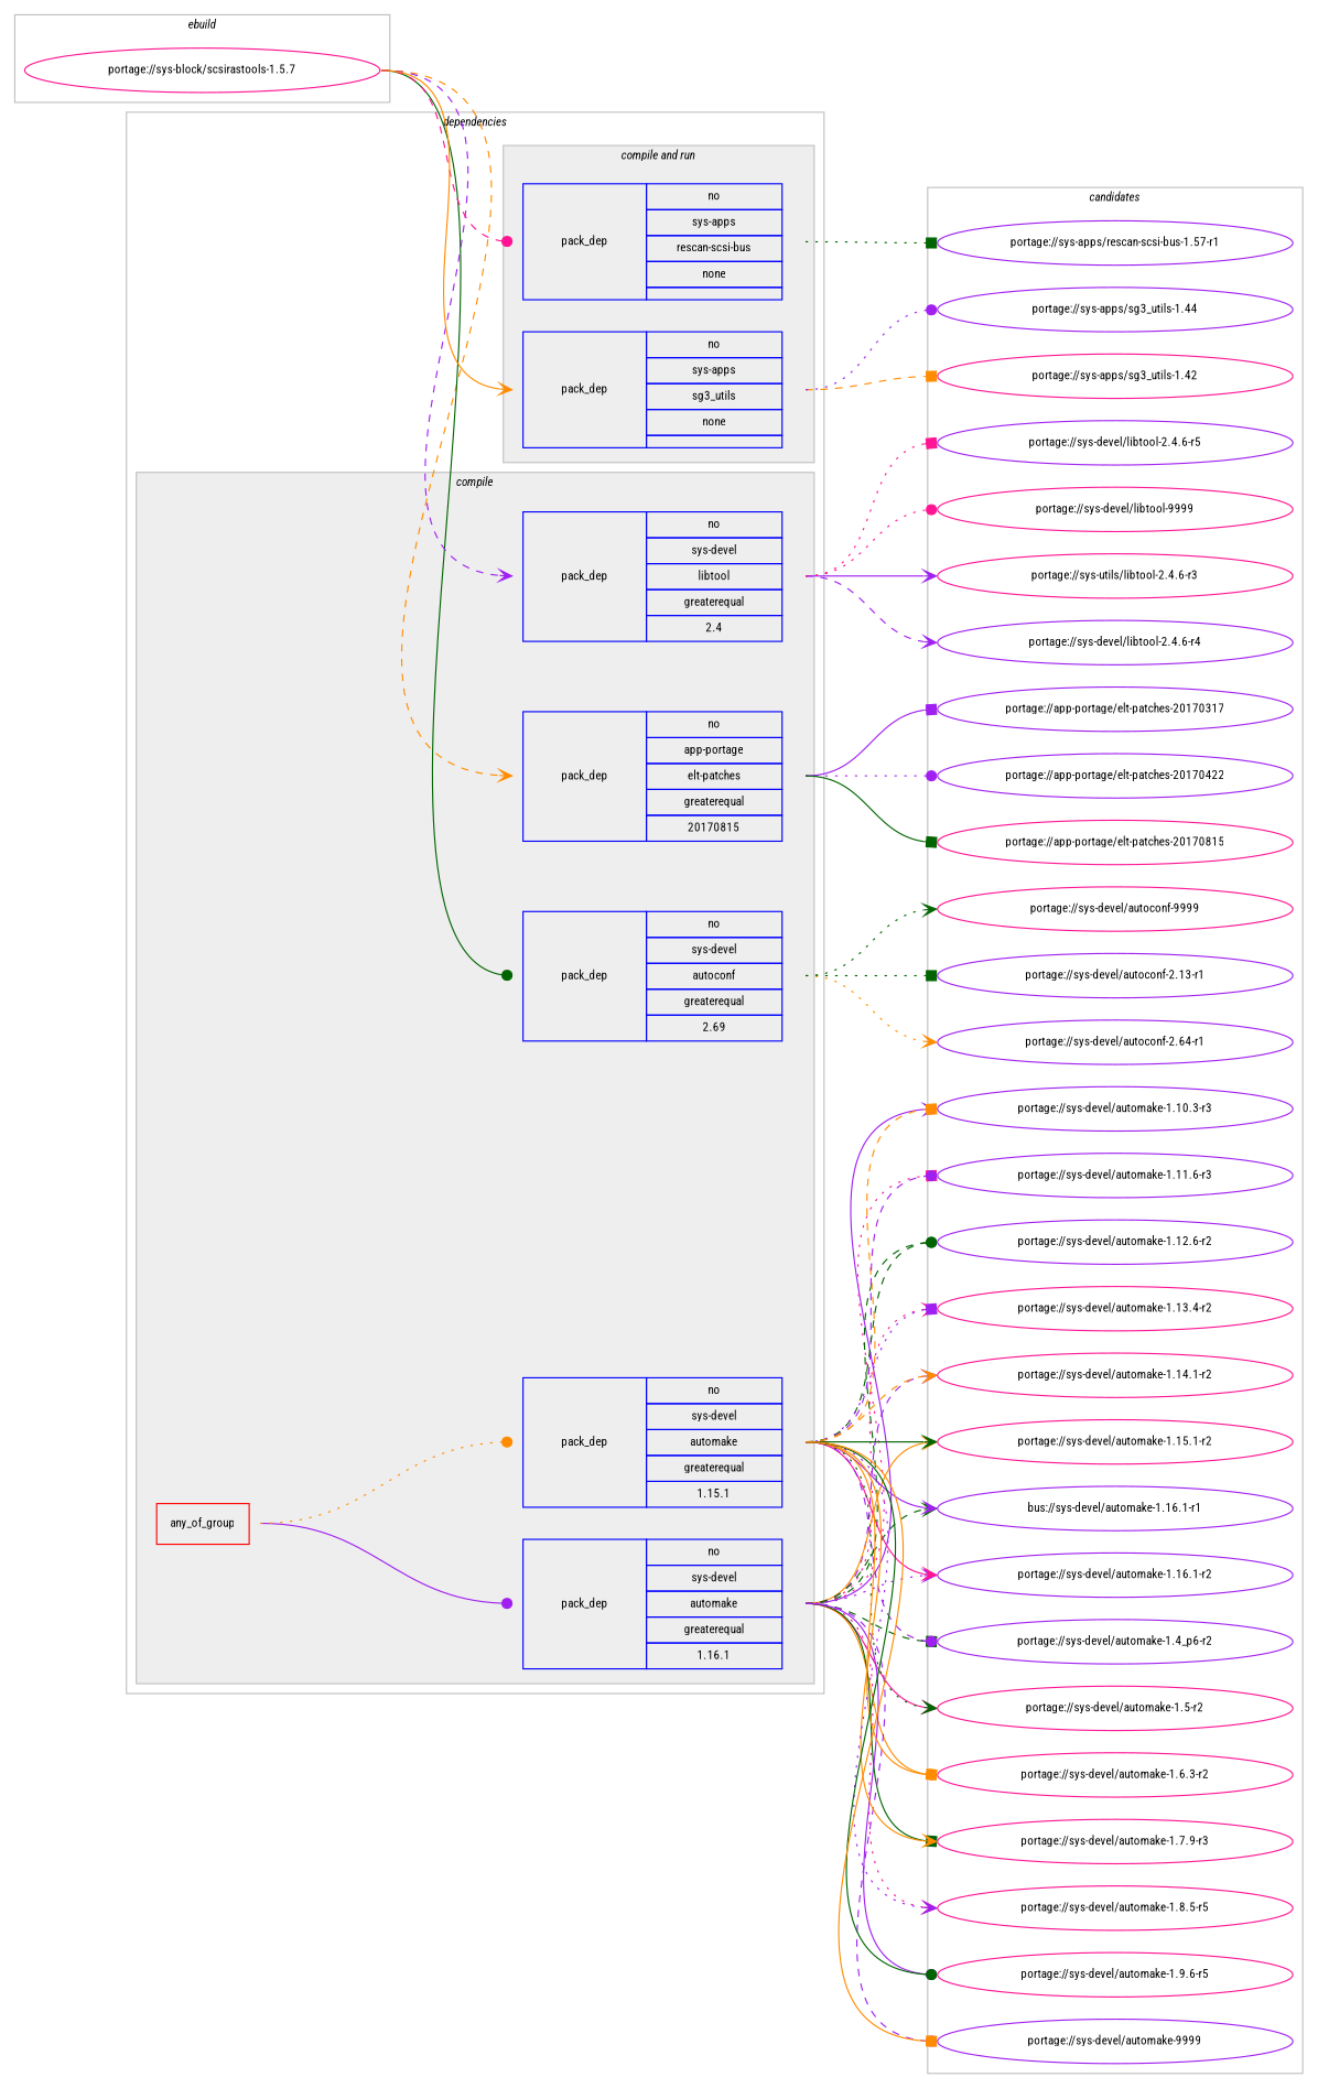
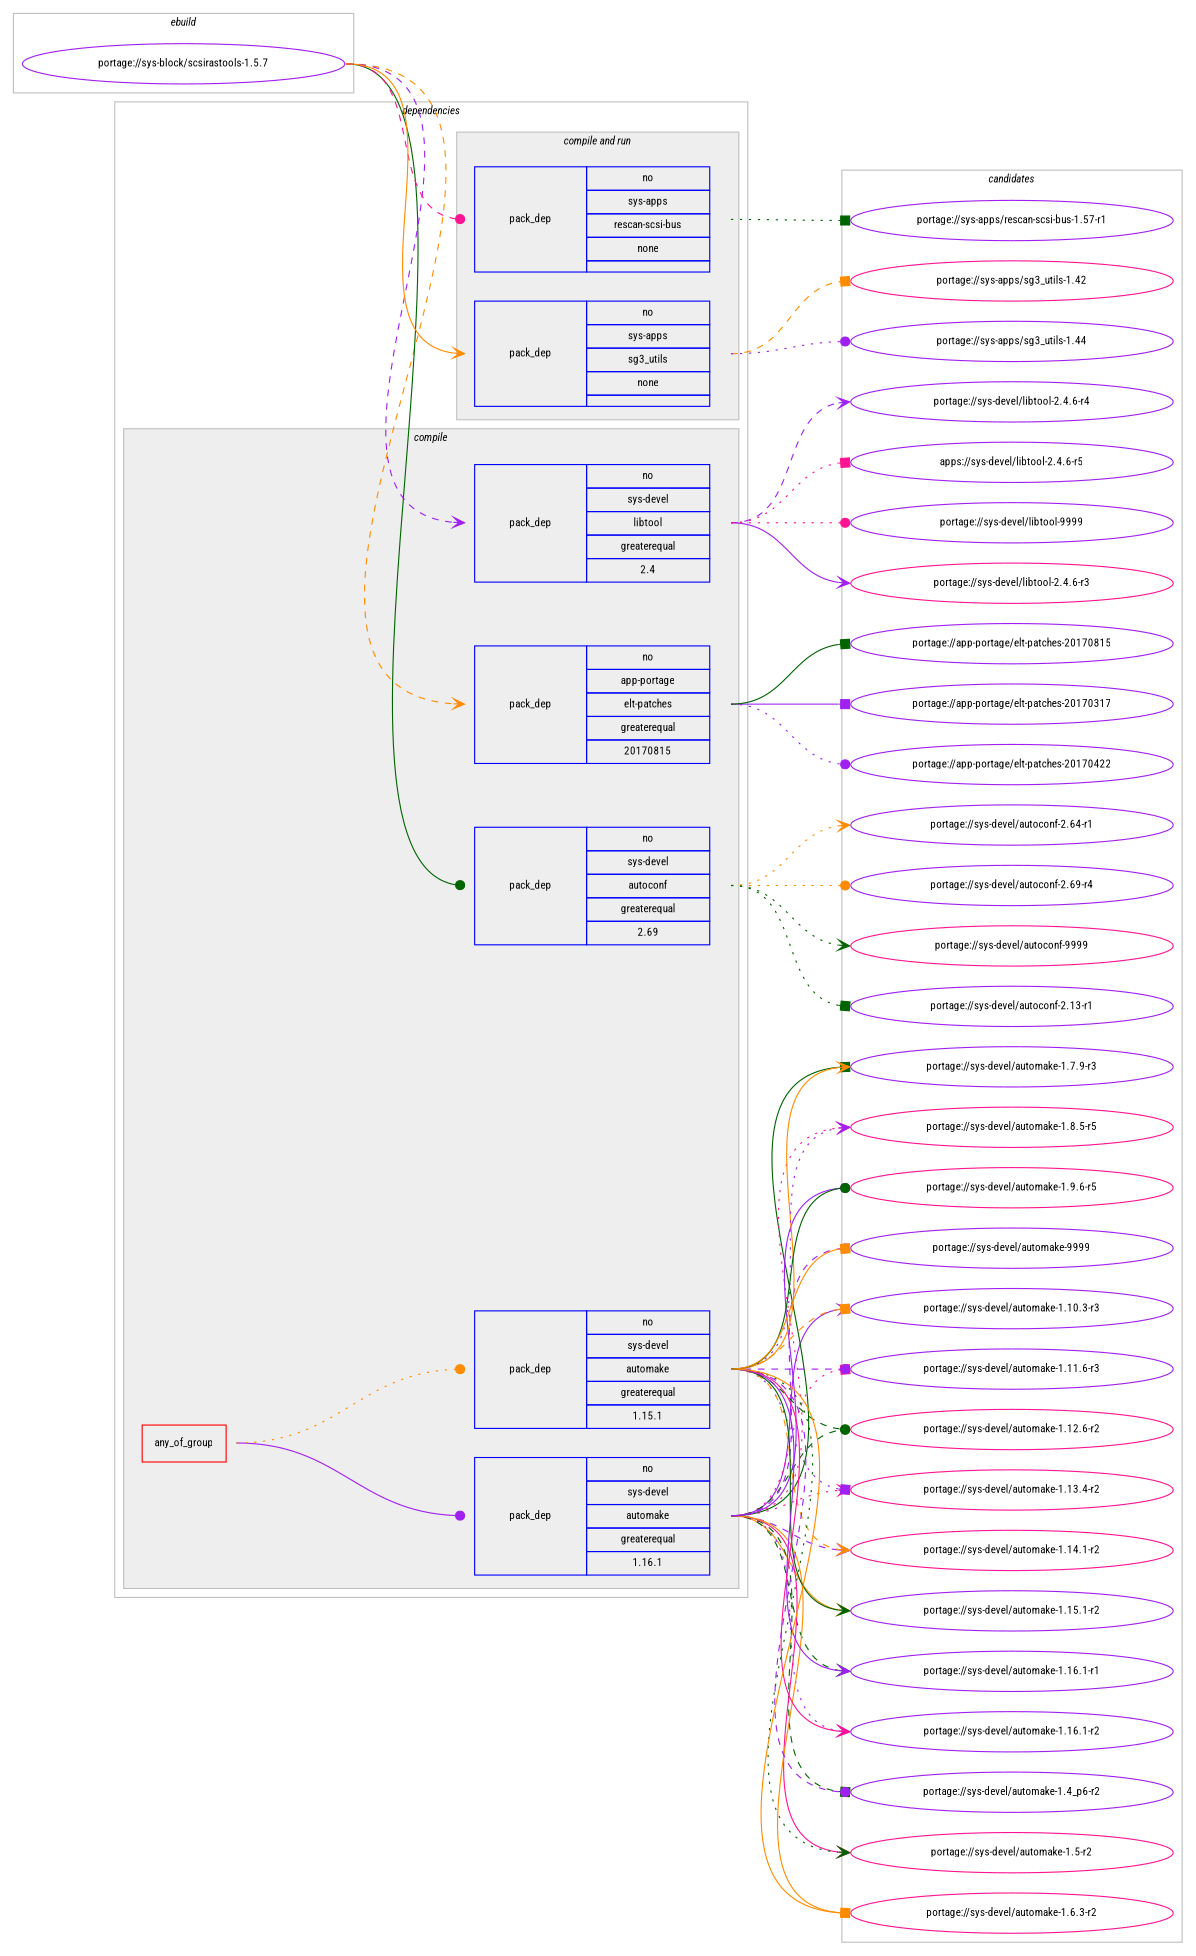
  digraph {
    compound=true
    concentrate=true
    fontname="Roboto Condensed"
    fontsize=10
    newrank=true
    rankdir=LR
    ranksep=1.5
    node [color=purple fontname="Roboto Condensed" fontsize=10]
    edge [arrowhead=vee color=purple fontname="Roboto Condensed" headport=w style=solid tailport=e weight=100]
-   n1 [color=deeppink label="portage://sys-block/scsirastools-1.5.7" width=4]
+   n1 [label="portage://sys-block/scsirastools-1.5.7" width=4]
    n2 [color=blue label=<<TABLE BORDER="0" CELLBORDER="1" CELLSPACING="0" CELLPADDING="4" WIDTH="220"><TR><TD ROWSPAN="6" CELLPADDING="30">pack_dep</TD></TR><TR><TD WIDTH="110">no</TD></TR><TR><TD>sys-devel</TD></TR><TR><TD>automake</TD></TR><TR><TD>greaterequal</TD></TR><TR><TD>1.16.1</TD></TR></TABLE>> shape=none]
    n3 [color=blue label=<<TABLE BORDER="0" CELLBORDER="1" CELLSPACING="0" CELLPADDING="4" WIDTH="220"><TR><TD ROWSPAN="6" CELLPADDING="30">pack_dep</TD></TR><TR><TD WIDTH="110">no</TD></TR><TR><TD>sys-devel</TD></TR><TR><TD>automake</TD></TR><TR><TD>greaterequal</TD></TR><TR><TD>1.15.1</TD></TR></TABLE>> shape=none]
    n4 [color=red label=<<TABLE BORDER="0" CELLBORDER="1" CELLSPACING="0" CELLPADDING="4"><TR><TD CELLPADDING="10">any_of_group</TD></TR></TABLE>> shape=none]
    n5 [color=blue label=<<TABLE BORDER="0" CELLBORDER="1" CELLSPACING="0" CELLPADDING="4" WIDTH="220"><TR><TD ROWSPAN="6" CELLPADDING="30">pack_dep</TD></TR><TR><TD WIDTH="110">no</TD></TR><TR><TD>app-portage</TD></TR><TR><TD>elt-patches</TD></TR><TR><TD>greaterequal</TD></TR><TR><TD>20170815</TD></TR></TABLE>> shape=none]
    n6 [color=blue label=<<TABLE BORDER="0" CELLBORDER="1" CELLSPACING="0" CELLPADDING="4" WIDTH="220"><TR><TD ROWSPAN="6" CELLPADDING="30">pack_dep</TD></TR><TR><TD WIDTH="110">no</TD></TR><TR><TD>sys-devel</TD></TR><TR><TD>autoconf</TD></TR><TR><TD>greaterequal</TD></TR><TR><TD>2.69</TD></TR></TABLE>> shape=none]
    n7 [color=blue label=<<TABLE BORDER="0" CELLBORDER="1" CELLSPACING="0" CELLPADDING="4" WIDTH="220"><TR><TD ROWSPAN="6" CELLPADDING="30">pack_dep</TD></TR><TR><TD WIDTH="110">no</TD></TR><TR><TD>sys-devel</TD></TR><TR><TD>libtool</TD></TR><TR><TD>greaterequal</TD></TR><TR><TD>2.4</TD></TR></TABLE>> shape=none]
    n8 [color=blue label=<<TABLE BORDER="0" CELLBORDER="1" CELLSPACING="0" CELLPADDING="4" WIDTH="220"><TR><TD ROWSPAN="6" CELLPADDING="30">pack_dep</TD></TR><TR><TD WIDTH="110">no</TD></TR><TR><TD>sys-apps</TD></TR><TR><TD>rescan-scsi-bus</TD></TR><TR><TD>none</TD></TR><TR><TD></TD></TR></TABLE>> shape=none]
    n9 [color=blue label=<<TABLE BORDER="0" CELLBORDER="1" CELLSPACING="0" CELLPADDING="4" WIDTH="220"><TR><TD ROWSPAN="6" CELLPADDING="30">pack_dep</TD></TR><TR><TD WIDTH="110">no</TD></TR><TR><TD>sys-apps</TD></TR><TR><TD>sg3_utils</TD></TR><TR><TD>none</TD></TR><TR><TD></TD></TR></TABLE>> shape=none]
    n10 [label="portage://sys-devel/automake-1.10.3-r3" width=4]
    n11 [label="portage://sys-devel/automake-1.11.6-r3" width=4]
-   n12 [label="portage://sys-devel/automake-1.12.6-r2" width=4]
+   n12 [color=deeppink label="portage://sys-devel/automake-1.12.6-r2" width=4]
    n13 [color=deeppink label="portage://sys-devel/automake-1.13.4-r2" width=4]
    n14 [color=deeppink label="portage://sys-devel/automake-1.14.1-r2" width=4]
-   n15 [color=deeppink label="portage://sys-devel/automake-1.15.1-r2" width=4]
-   n16 [label="bus://sys-devel/automake-1.16.1-r1" width=4]
+   n15 [label="portage://sys-devel/automake-1.15.1-r2" width=4]
+   n16 [label="portage://sys-devel/automake-1.16.1-r1" width=4]
    n17 [label="portage://sys-devel/automake-1.16.1-r2" width=4]
    n18 [label="portage://sys-devel/automake-1.4_p6-r2" width=4]
    n19 [color=deeppink label="portage://sys-devel/automake-1.5-r2" width=4]
    n20 [color=deeppink label="portage://sys-devel/automake-1.6.3-r2" width=4]
-   n21 [color=deeppink label="portage://sys-devel/automake-1.7.9-r3" width=4]
+   n21 [label="portage://sys-devel/automake-1.7.9-r3" width=4]
    n22 [color=deeppink label="portage://sys-devel/automake-1.8.5-r5" width=4]
    n23 [color=deeppink label="portage://sys-devel/automake-1.9.6-r5" width=4]
    n24 [label="portage://sys-devel/automake-9999" width=4]
    n25 [label="portage://app-portage/elt-patches-20170317" width=4]
    n26 [label="portage://app-portage/elt-patches-20170422" width=4]
-   n27 [color=deeppink label="portage://app-portage/elt-patches-20170815" width=4]
+   n27 [label="portage://app-portage/elt-patches-20170815" width=4]
    n28 [label="portage://sys-devel/autoconf-2.13-r1" width=4]
    n29 [label="portage://sys-devel/autoconf-2.64-r1" width=4]
+   n30 [label="portage://sys-devel/autoconf-2.69-r4" width=4]
    n31 [color=deeppink label="portage://sys-devel/autoconf-9999" width=4]
-   n32 [color=deeppink label="portage://sys-utils/libtool-2.4.6-r3" width=4]
+   n32 [color=deeppink label="portage://sys-devel/libtool-2.4.6-r3" width=4]
    n33 [label="portage://sys-devel/libtool-2.4.6-r4" width=4]
-   n34 [label="portage://sys-devel/libtool-2.4.6-r5" width=4]
-   n35 [color=deeppink label="portage://sys-devel/libtool-9999" width=4]
+   n34 [label="apps://sys-devel/libtool-2.4.6-r5" width=4]
+   n35 [label="portage://sys-devel/libtool-9999" width=4]
    n36 [label="portage://sys-apps/rescan-scsi-bus-1.57-r1" width=4]
    n37 [color=deeppink label="portage://sys-apps/sg3_utils-1.42" width=4]
    n38 [label="portage://sys-apps/sg3_utils-1.44" width=4]
    subgraph cluster_1 {
      color=gray
      label=<<i>ebuild</i>>
      rank=same
      n1
    }
    subgraph cluster_2 {
      color=gray
      label=<<i>dependencies</i>>
      subgraph cluster_3 {
        color=gray
        fillcolor="#eeeeee"
        label=<<i>compile</i>>
        style=filled
        subgraph sub_4 {
          color=gray
          fillcolor="#eeeeee"
          label=<<i>compile</i>>
          style=filled
          n4
          subgraph sub_5 {
            color=gray
            fillcolor="#eeeeee"
            label=<<i>compile</i>>
            style=filled
            n2
          }
          subgraph sub_6 {
            color=gray
            fillcolor="#eeeeee"
            label=<<i>compile</i>>
            style=filled
            n3
          }
        }
        subgraph sub_7 {
          color=gray
          fillcolor="#eeeeee"
          label=<<i>compile</i>>
          style=filled
          n5
        }
        subgraph sub_8 {
          color=gray
          fillcolor="#eeeeee"
          label=<<i>compile</i>>
          style=filled
          n6
        }
        subgraph sub_9 {
          color=gray
          fillcolor="#eeeeee"
          label=<<i>compile</i>>
          style=filled
          n7
        }
      }
      subgraph cluster_10 {
        color=gray
        fillcolor="#eeeeee"
        label=<<i>compile and run</i>>
        style=filled
        subgraph sub_11 {
          color=gray
          fillcolor="#eeeeee"
          label=<<i>compile and run</i>>
          style=filled
          n8
        }
        subgraph sub_12 {
          color=gray
          fillcolor="#eeeeee"
          label=<<i>compile and run</i>>
          style=filled
          n9
        }
      }
      subgraph cluster_13 {
        color=gray
        fillcolor="#eeeeee"
        label=<<i>run</i>>
        style=filled
      }
    }
    subgraph cluster_14 {
      color=gray
      label=<<i>candidates</i>>
      rank=same
      subgraph sub_15 {
        color=black
        label=<<i>candidates</i>>
        nodesep=1
        rank=same
        n10
        n11
        n12
        n13
        n14
        n15
        n16
        n17
        n18
        n19
        n20
        n21
        n22
        n23
        n24
      }
      subgraph sub_16 {
        color=black
        label=<<i>candidates</i>>
        nodesep=1
        rank=same
        n10
        n11
        n12
        n13
        n14
        n15
        n16
        n17
        n18
        n19
        n20
        n21
        n22
        n23
        n24
      }
      subgraph sub_17 {
        color=black
        label=<<i>candidates</i>>
        nodesep=1
        rank=same
        n25
        n26
        n27
      }
      subgraph sub_18 {
        color=black
        label=<<i>candidates</i>>
        nodesep=1
        rank=same
        n28
        n29
+       n30
        n31
      }
      subgraph sub_19 {
        color=black
        label=<<i>candidates</i>>
        nodesep=1
        rank=same
        n32
        n33
        n34
        n35
      }
      subgraph sub_20 {
        color=black
        label=<<i>candidates</i>>
        nodesep=1
        rank=same
        n36
      }
      subgraph sub_21 {
        color=black
        label=<<i>candidates</i>>
        nodesep=1
        rank=same
        n37
        n38
      }
    }
    n1 -> n5 [color=darkorange style=dashed weight=20]
    n1 -> n6 [arrowhead=dot color=darkgreen weight=20]
    n1 -> n7 [style=dashed weight=20]
    n1 -> n8 [arrowhead=dot color=deeppink style=dashed weight=20]
    n1 -> n9 [color=darkorange weight=20]
    n2 -> n10
    n2 -> n11 [arrowhead=box color=deeppink style=dotted]
    n2 -> n12 [arrowhead=dot color=darkgreen style=dashed]
    n2 -> n13 [color=deeppink style=dotted]
    n2 -> n14 [style=dashed]
    n2 -> n15 [color=darkorange]
    n2 -> n16 [color=darkgreen style=dashed]
    n2 -> n17 [style=dotted]
    n2 -> n18 [arrowhead=box color=darkgreen style=dashed]
    n2 -> n19 [color=deeppink]
    n2 -> n20 [arrowhead=box color=darkorange]
    n2 -> n21 [arrowhead=box color=darkgreen]
    n2 -> n22 [color=deeppink style=dotted]
    n2 -> n23 [arrowhead=dot]
    n2 -> n24 [arrowhead=dot style=dashed]
    n3 -> n10 [arrowhead=box color=darkorange style=dashed]
    n3 -> n11 [arrowhead=dot style=dashed]
    n3 -> n12 [arrowhead=dot color=darkgreen style=dashed]
    n3 -> n13 [arrowhead=box style=dotted]
    n3 -> n14 [color=darkorange style=dashed]
    n3 -> n15 [color=darkgreen]
    n3 -> n16
    n3 -> n17 [color=deeppink]
    n3 -> n18 [arrowhead=dot style=dashed]
    n3 -> n19 [color=darkgreen style=dotted]
    n3 -> n20 [arrowhead=dot color=darkorange]
    n3 -> n21 [color=darkorange]
    n3 -> n22 [style=dotted]
    n3 -> n23 [arrowhead=dot color=darkgreen]
    n3 -> n24 [arrowhead=box color=darkorange]
    n4 -> n2 [arrowhead=dot weight=20]
    n4 -> n3 [arrowhead=dot color=darkorange style=dotted weight=20]
    n5 -> n25 [arrowhead=box]
    n5 -> n26 [arrowhead=dot style=dotted]
    n5 -> n27 [arrowhead=box color=darkgreen]
    n6 -> n28 [arrowhead=box color=darkgreen style=dotted]
    n6 -> n29 [color=darkorange style=dotted]
+   n6 -> n30 [arrowhead=dot color=darkorange style=dotted]
    n6 -> n31 [color=darkgreen style=dotted]
    n7 -> n32
    n7 -> n33 [style=dashed]
    n7 -> n34 [arrowhead=box color=deeppink style=dotted]
    n7 -> n35 [arrowhead=dot color=deeppink style=dotted]
    n8 -> n36 [arrowhead=box color=darkgreen style=dotted]
    n9 -> n37 [arrowhead=box color=darkorange style=dashed]
    n9 -> n38 [arrowhead=dot style=dotted]
  }
